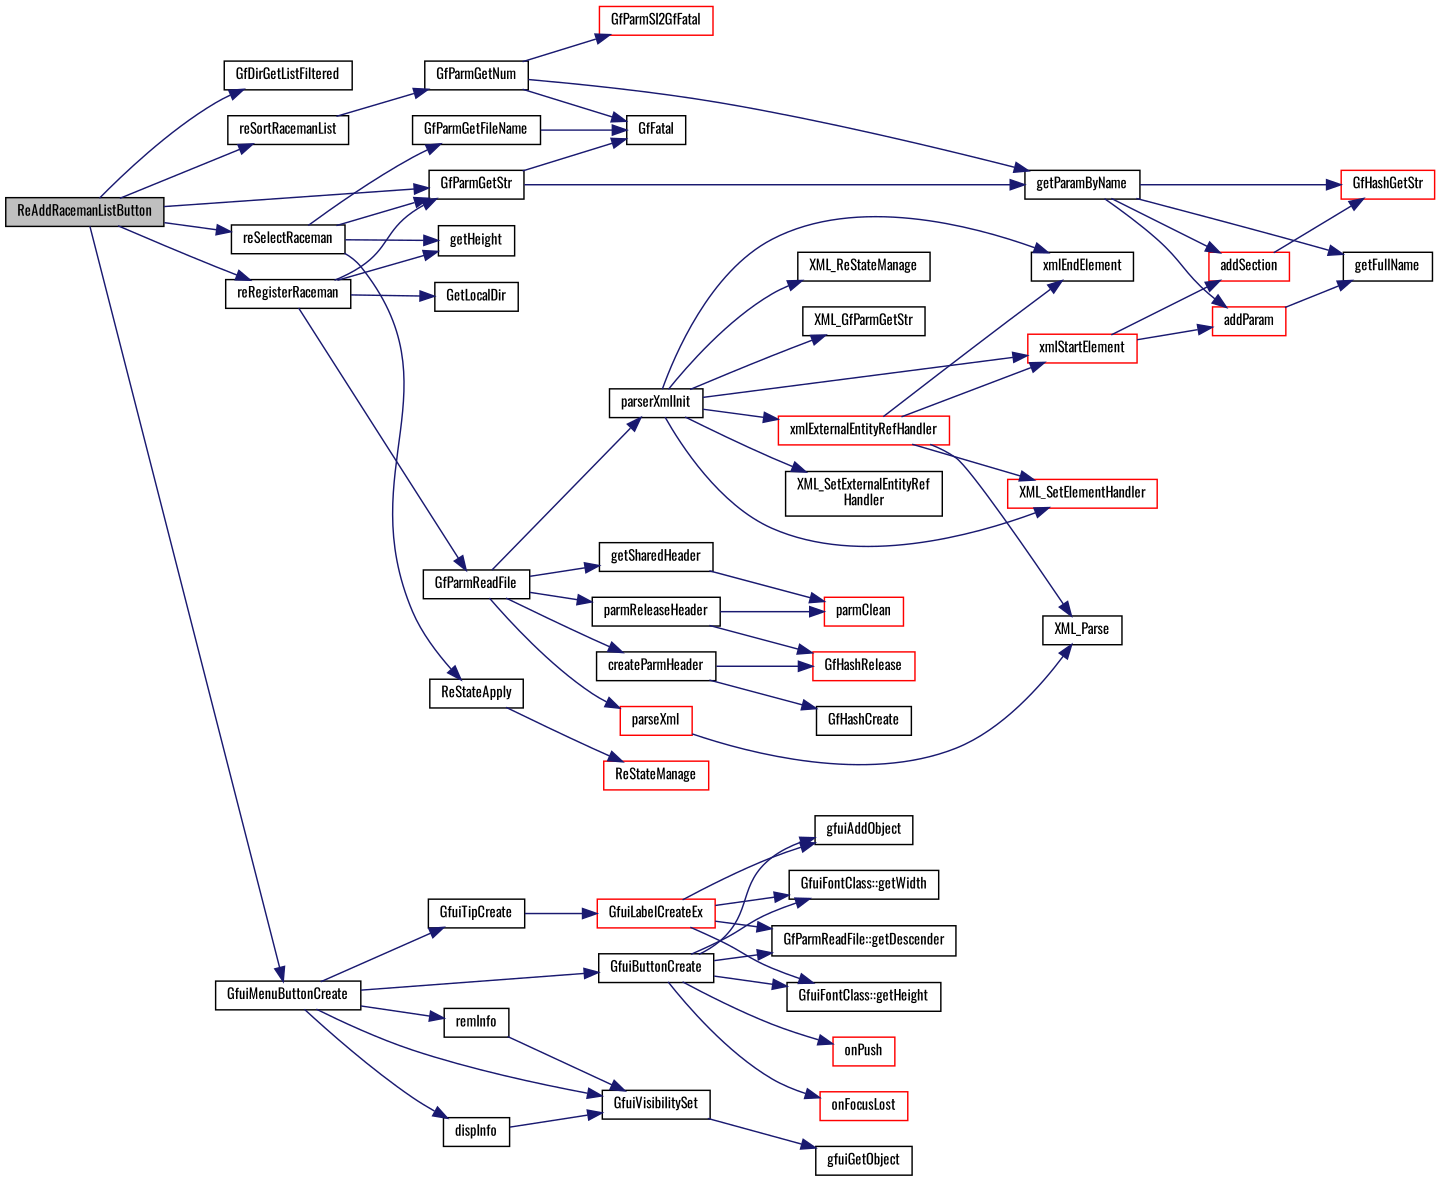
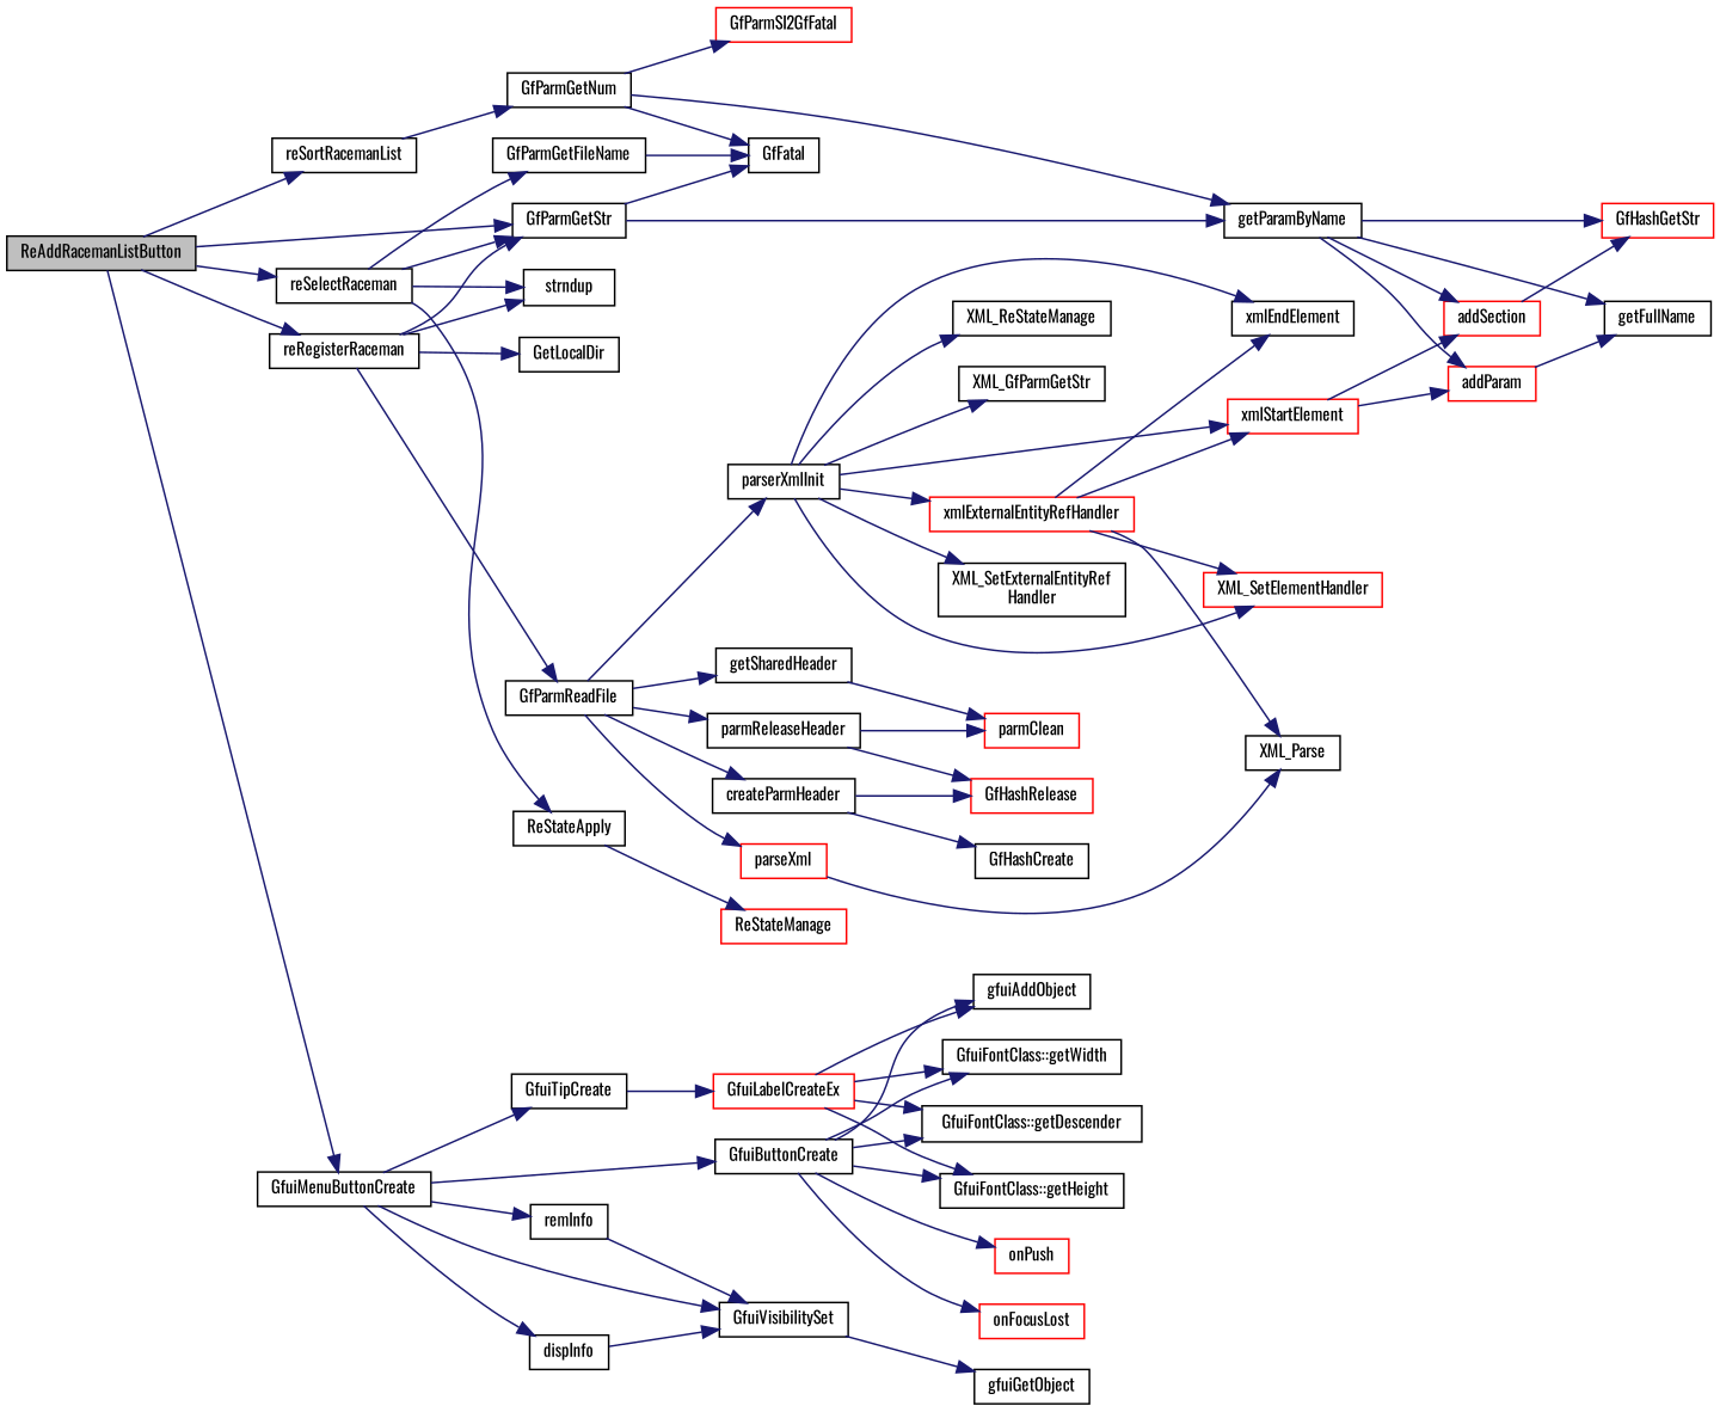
  digraph {
    fontname=Oswald
    rankdir=LR
    node [color=black fillcolor=white fontname=Oswald fontsize=10 shape=record style=filled]
    edge [color=midnightblue fontname=Oswald fontsize=10 labelfontname=Helvetica labelfontsize=10 style=solid]
    n1 [fillcolor=grey75 fontcolor=black height=0.2 label=ReAddRacemanListButton width=0.4]
-   n2 [height=0.2 label=GfDirGetListFiltered width=0.4]
    n3 [height=0.2 label=reRegisterRaceman width=0.4]
    n4 [height=0.2 label=GfParmGetStr width=0.4]
    n5 [height=0.2 label=reSortRacemanList width=0.4]
    n6 [height=0.2 label=GfuiMenuButtonCreate width=0.4]
    n7 [height=0.2 label=reSelectRaceman width=0.4]
    n8 [height=0.2 label=GetLocalDir width=0.4]
    n9 [height=0.2 label=GfParmReadFile width=0.4]
-   n10 [height=0.2 label=getHeight width=0.4]
+   n10 [height=0.2 label=strndup width=0.4]
    n11 [height=0.2 label=GfFatal width=0.4]
    n12 [height=0.2 label=getParamByName width=0.4]
    n13 [height=0.2 label=GfParmGetNum width=0.4]
    n14 [height=0.2 label=GfuiTipCreate width=0.4]
    n15 [height=0.2 label=GfuiVisibilitySet width=0.4]
    n16 [height=0.2 label=GfuiButtonCreate width=0.4]
    n17 [height=0.2 label=dispInfo width=0.4]
    n18 [height=0.2 label=remInfo width=0.4]
    n19 [height=0.2 label=GfParmGetFileName width=0.4]
    n20 [height=0.2 label=ReStateApply width=0.4]
    n21 [height=0.2 label=getSharedHeader width=0.4]
    n22 [height=0.2 label=createParmHeader width=0.4]
    n23 [height=0.2 label=parserXmlInit width=0.4]
    n24 [color=red height=0.2 label=parseXml width=0.4]
    n25 [height=0.2 label=parmReleaseHeader width=0.4]
    n26 [color=red height=0.2 label=parmClean width=0.4]
    n27 [height=0.2 label=GfHashCreate width=0.4]
    n28 [color=red height=0.2 label=GfHashRelease width=0.4]
    n29 [height=0.2 label=XML_GfParmGetStr width=0.4]
    n30 [color=red height=0.2 label=XML_SetElementHandler width=0.4]
    n31 [color=red height=0.2 label=xmlStartElement width=0.4]
    n32 [height=0.2 label=xmlEndElement width=0.4]
    n33 [height=0.2 label="XML_SetExternalEntityRef\lHandler" width=0.4]
    n34 [color=red height=0.2 label=xmlExternalEntityRefHandler width=0.4]
    n35 [height=0.2 label=XML_ReStateManage width=0.4]
    n36 [height=0.2 label=XML_Parse width=0.4]
    n37 [color=red height=0.2 label=addSection width=0.4]
    n38 [color=red height=0.2 label=addParam width=0.4]
    n39 [color=red height=0.2 label=GfHashGetStr width=0.4]
    n40 [height=0.2 label=getFullName width=0.4]
    n41 [color=red height=0.2 label=GfParmSI2GfFatal width=0.4]
    n42 [color=red height=0.2 label=GfuiLabelCreateEx width=0.4]
    n43 [height=0.2 label=gfuiGetObject width=0.4]
    n44 [height=0.2 label="GfuiFontClass::getWidth" width=0.4]
-   n45 [height=0.2 label="GfParmReadFile::getDescender" width=0.4]
+   n45 [height=0.2 label="GfuiFontClass::getDescender" width=0.4]
    n46 [height=0.2 label="GfuiFontClass::getHeight" width=0.4]
    n47 [height=0.2 label=gfuiAddObject width=0.4]
    n48 [color=red height=0.2 label=onPush width=0.4]
    n49 [color=red height=0.2 label=onFocusLost width=0.4]
    n50 [color=red height=0.2 label=ReStateManage width=0.4]
-   n1 -> n2
    n1 -> n3
    n1 -> n4
    n1 -> n5
    n1 -> n6
    n1 -> n7
    n3 -> n4
    n3 -> n8
    n3 -> n9
    n3 -> n10
    n4 -> n11
    n4 -> n12
    n5 -> n13
    n6 -> n14
    n6 -> n15
    n6 -> n16
    n6 -> n17
    n6 -> n18
    n7 -> n4
    n7 -> n10
    n7 -> n19
    n7 -> n20
    n9 -> n21
    n9 -> n22
    n9 -> n23
    n9 -> n24
    n9 -> n25
    n12 -> n37
    n12 -> n38
    n12 -> n39
    n12 -> n40
    n13 -> n11
    n13 -> n12
    n13 -> n41
    n14 -> n42
    n15 -> n43
    n16 -> n44
    n16 -> n45
    n16 -> n46
    n16 -> n47
    n16 -> n48
    n16 -> n49
    n17 -> n15
    n18 -> n15
    n19 -> n11
    n20 -> n50
    n21 -> n26
    n22 -> n27
    n22 -> n28
    n23 -> n29
    n23 -> n30
    n23 -> n31
    n23 -> n32
    n23 -> n33
    n23 -> n34
    n23 -> n35
    n24 -> n36
    n25 -> n26
    n25 -> n28
    n31 -> n37
    n31 -> n38
    n34 -> n30
    n34 -> n31
    n34 -> n32
    n34 -> n36
    n37 -> n39
    n38 -> n40
    n42 -> n44
    n42 -> n45
    n42 -> n46
    n42 -> n47
  }
